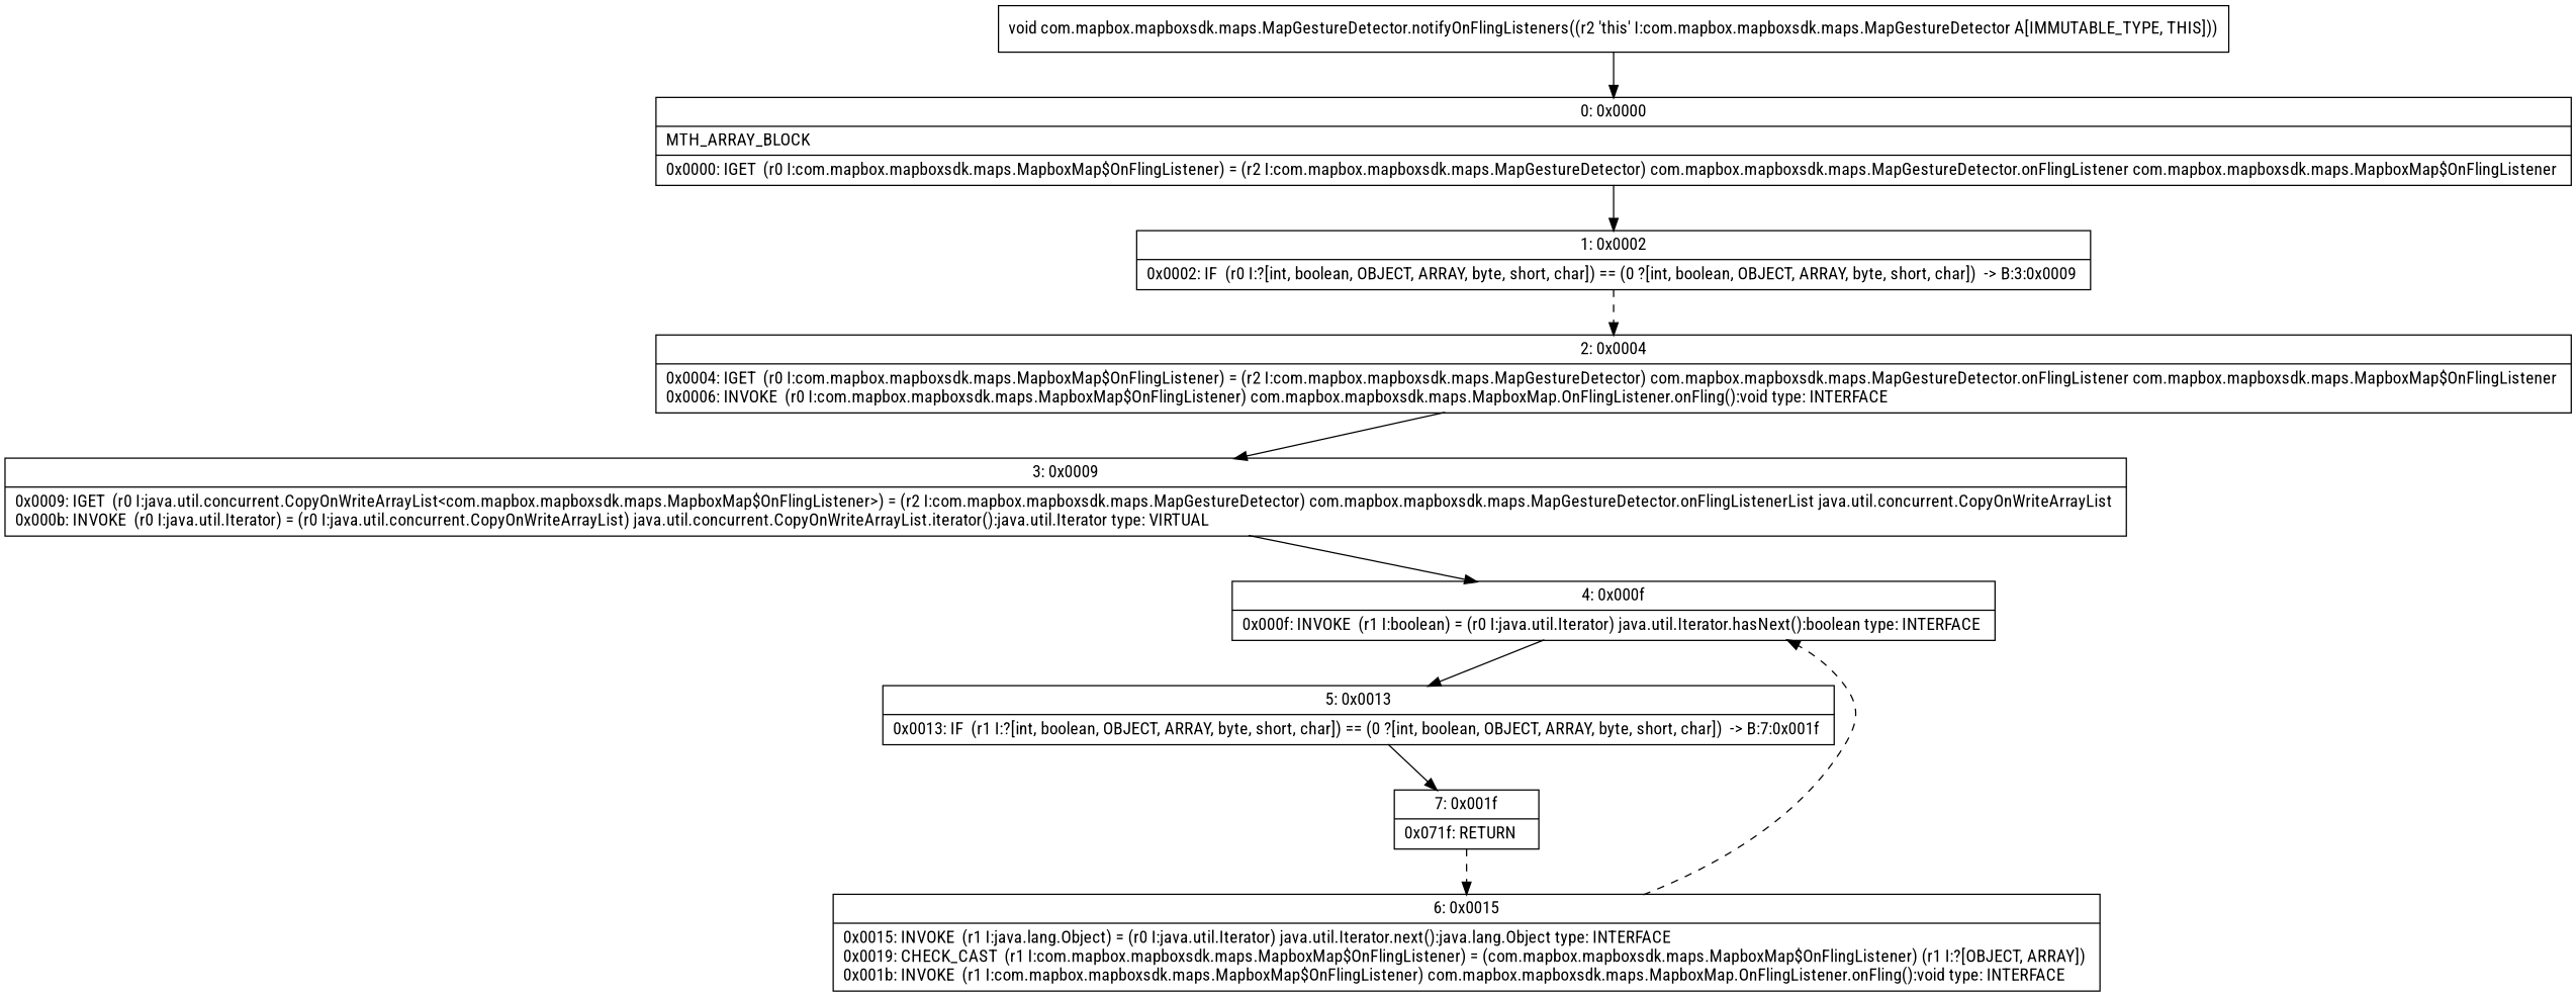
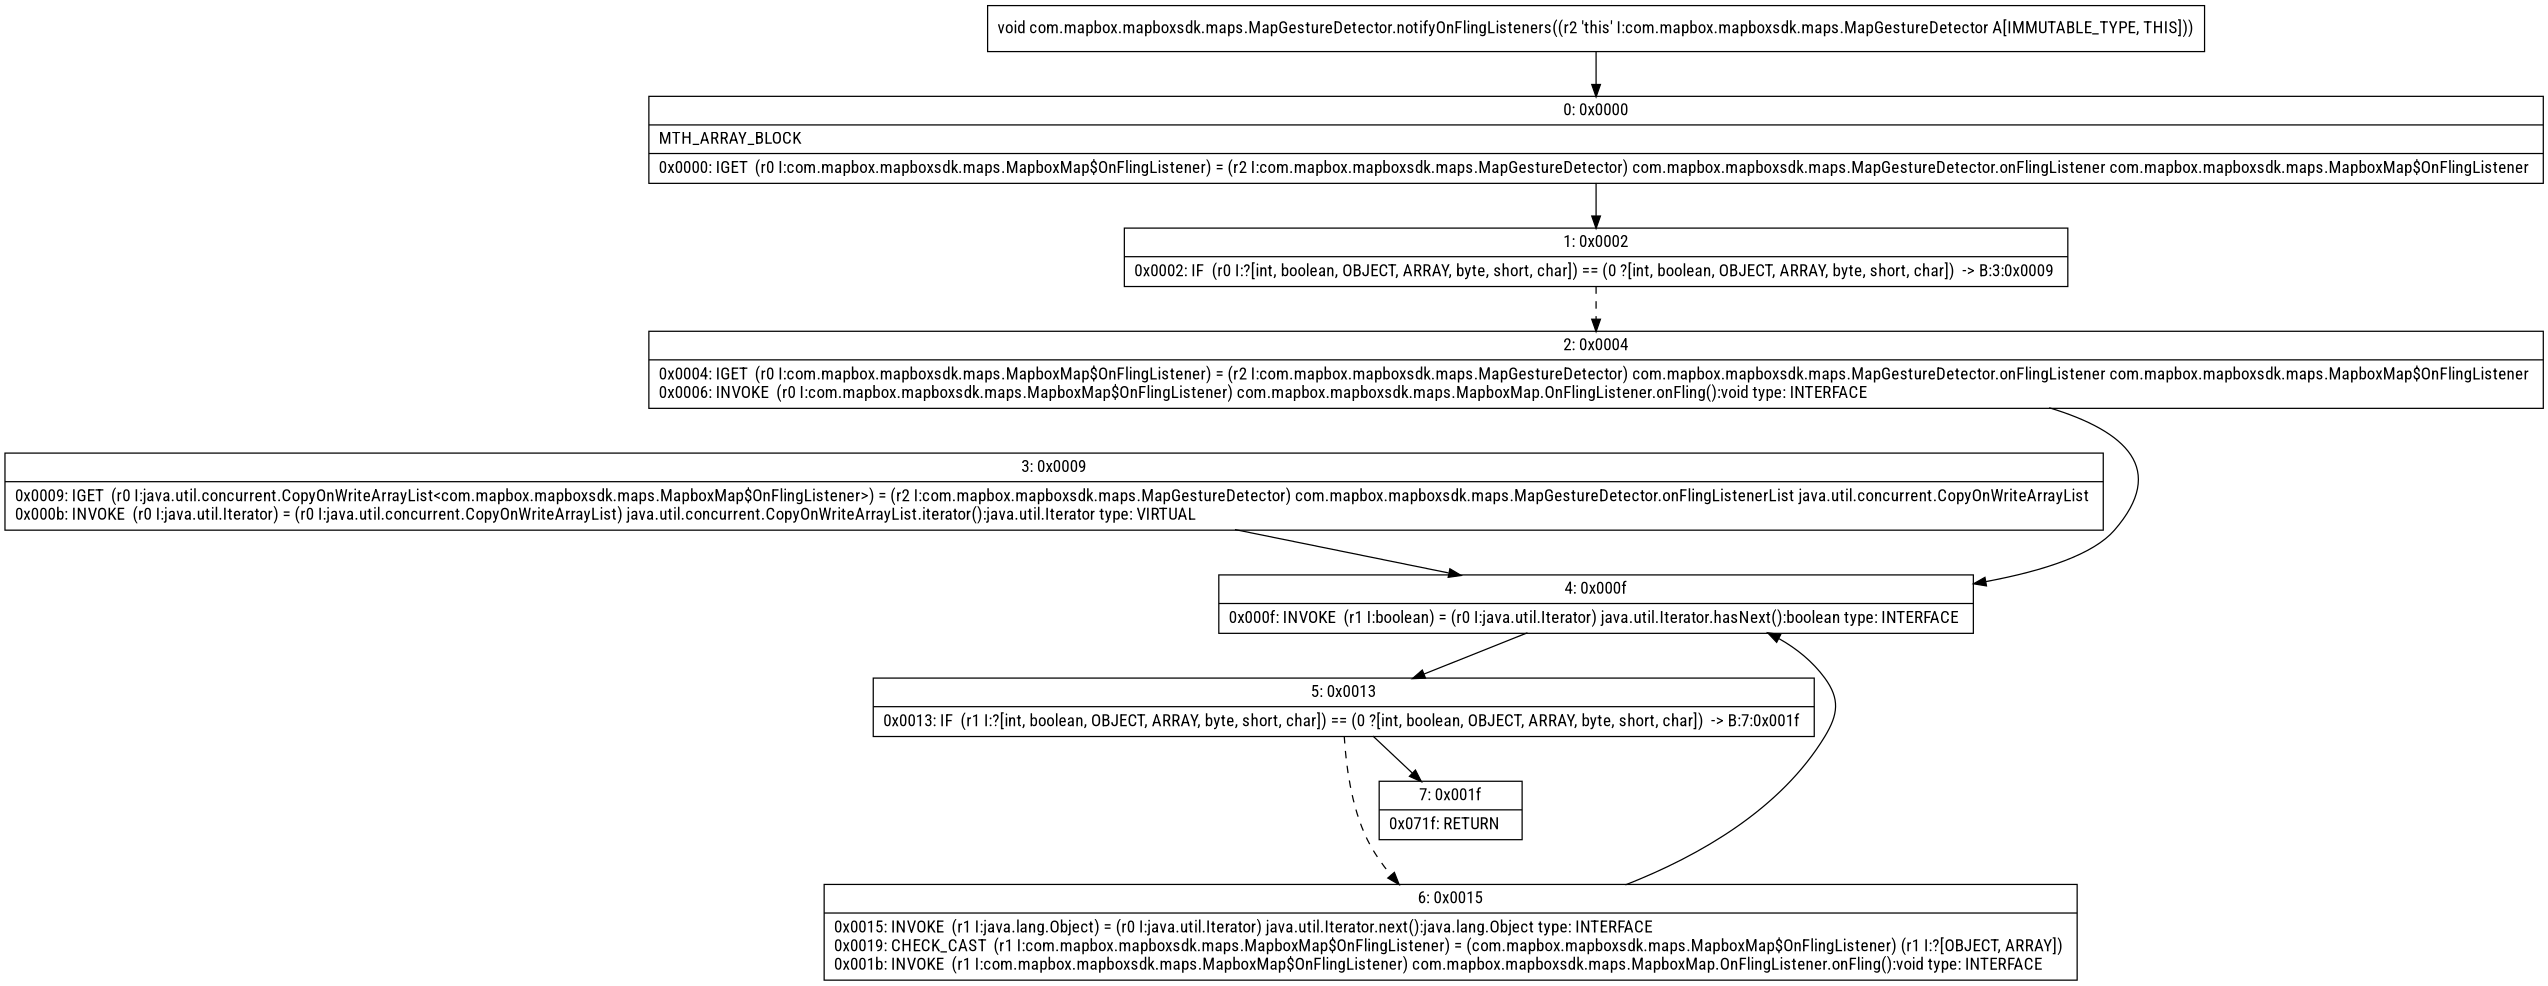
  digraph {
    fontname="Roboto Condensed"
    node [fontname="Roboto Condensed" shape=record]
    edge [fontname="Roboto Condensed"]
    n1 [label="{0\:\ 0x0000|MTH_ARRAY_BLOCK\l|0x0000: IGET  (r0 I:com.mapbox.mapboxsdk.maps.MapboxMap$OnFlingListener) = (r2 I:com.mapbox.mapboxsdk.maps.MapGestureDetector) com.mapbox.mapboxsdk.maps.MapGestureDetector.onFlingListener com.mapbox.mapboxsdk.maps.MapboxMap$OnFlingListener \l}"]
    n2 [label="{1\:\ 0x0002|0x0002: IF  (r0 I:?[int, boolean, OBJECT, ARRAY, byte, short, char]) == (0 ?[int, boolean, OBJECT, ARRAY, byte, short, char])  \-\> B:3:0x0009 \l}"]
    n3 [label="{2\:\ 0x0004|0x0004: IGET  (r0 I:com.mapbox.mapboxsdk.maps.MapboxMap$OnFlingListener) = (r2 I:com.mapbox.mapboxsdk.maps.MapGestureDetector) com.mapbox.mapboxsdk.maps.MapGestureDetector.onFlingListener com.mapbox.mapboxsdk.maps.MapboxMap$OnFlingListener \l0x0006: INVOKE  (r0 I:com.mapbox.mapboxsdk.maps.MapboxMap$OnFlingListener) com.mapbox.mapboxsdk.maps.MapboxMap.OnFlingListener.onFling():void type: INTERFACE \l}"]
    n4 [label="{3\:\ 0x0009|0x0009: IGET  (r0 I:java.util.concurrent.CopyOnWriteArrayList\<com.mapbox.mapboxsdk.maps.MapboxMap$OnFlingListener\>) = (r2 I:com.mapbox.mapboxsdk.maps.MapGestureDetector) com.mapbox.mapboxsdk.maps.MapGestureDetector.onFlingListenerList java.util.concurrent.CopyOnWriteArrayList \l0x000b: INVOKE  (r0 I:java.util.Iterator) = (r0 I:java.util.concurrent.CopyOnWriteArrayList) java.util.concurrent.CopyOnWriteArrayList.iterator():java.util.Iterator type: VIRTUAL \l}"]
    n5 [label="{4\:\ 0x000f|0x000f: INVOKE  (r1 I:boolean) = (r0 I:java.util.Iterator) java.util.Iterator.hasNext():boolean type: INTERFACE \l}"]
    n6 [label="{5\:\ 0x0013|0x0013: IF  (r1 I:?[int, boolean, OBJECT, ARRAY, byte, short, char]) == (0 ?[int, boolean, OBJECT, ARRAY, byte, short, char])  \-\> B:7:0x001f \l}"]
    n7 [label="{6\:\ 0x0015|0x0015: INVOKE  (r1 I:java.lang.Object) = (r0 I:java.util.Iterator) java.util.Iterator.next():java.lang.Object type: INTERFACE \l0x0019: CHECK_CAST  (r1 I:com.mapbox.mapboxsdk.maps.MapboxMap$OnFlingListener) = (com.mapbox.mapboxsdk.maps.MapboxMap$OnFlingListener) (r1 I:?[OBJECT, ARRAY]) \l0x001b: INVOKE  (r1 I:com.mapbox.mapboxsdk.maps.MapboxMap$OnFlingListener) com.mapbox.mapboxsdk.maps.MapboxMap.OnFlingListener.onFling():void type: INTERFACE \l}"]
    n8 [label="{7\:\ 0x001f|0x071f: RETURN   \l}"]
    n9 [label="{void com.mapbox.mapboxsdk.maps.MapGestureDetector.notifyOnFlingListeners((r2 'this' I:com.mapbox.mapboxsdk.maps.MapGestureDetector A[IMMUTABLE_TYPE, THIS])) }"]
    n1 -> n2
    n2 -> n3 [style=dashed]
-   n3 -> n4
+   n3 -> n5
    n4 -> n5
    n5 -> n6
-   n8 -> n7 [style=dashed]
+   n6 -> n7 [style=dashed]
    n6 -> n8
-   n7 -> n5 [style=dashed]
+   n7 -> n5
    n9 -> n1
  }
